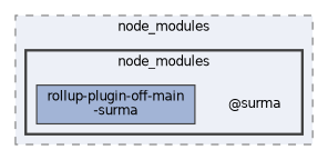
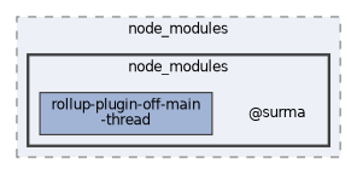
  digraph {
    compound=true
    node [fontname=Helvetica fontsize=10]
    n1 [height=0.2 label="@surma" shape=plaintext width=0.4]
-   n2 [color=grey25 fillcolor="#a2b4d6" height=0.2 label="rollup-plugin-off-main\l-surma" shape=box style=filled width=0.4]
+   n2 [color=grey25 fillcolor="#a2b4d6" height=0.2 label="rollup-plugin-off-main\l-thread" shape=box style=filled width=0.4]
    subgraph cluster_1 {
      bgcolor="#edf0f7"
      fontname=Helvetica
      fontsize=10
      label=node_modules
      pencolor=grey50
      style="filled,dashed"
      subgraph cluster_2 {
        bgcolor="#edf0f7"
        fontname=Helvetica
        fontsize=10
        pencolor=grey25
        style="filled,bold"
        n1
        n2
      }
    }
  }
